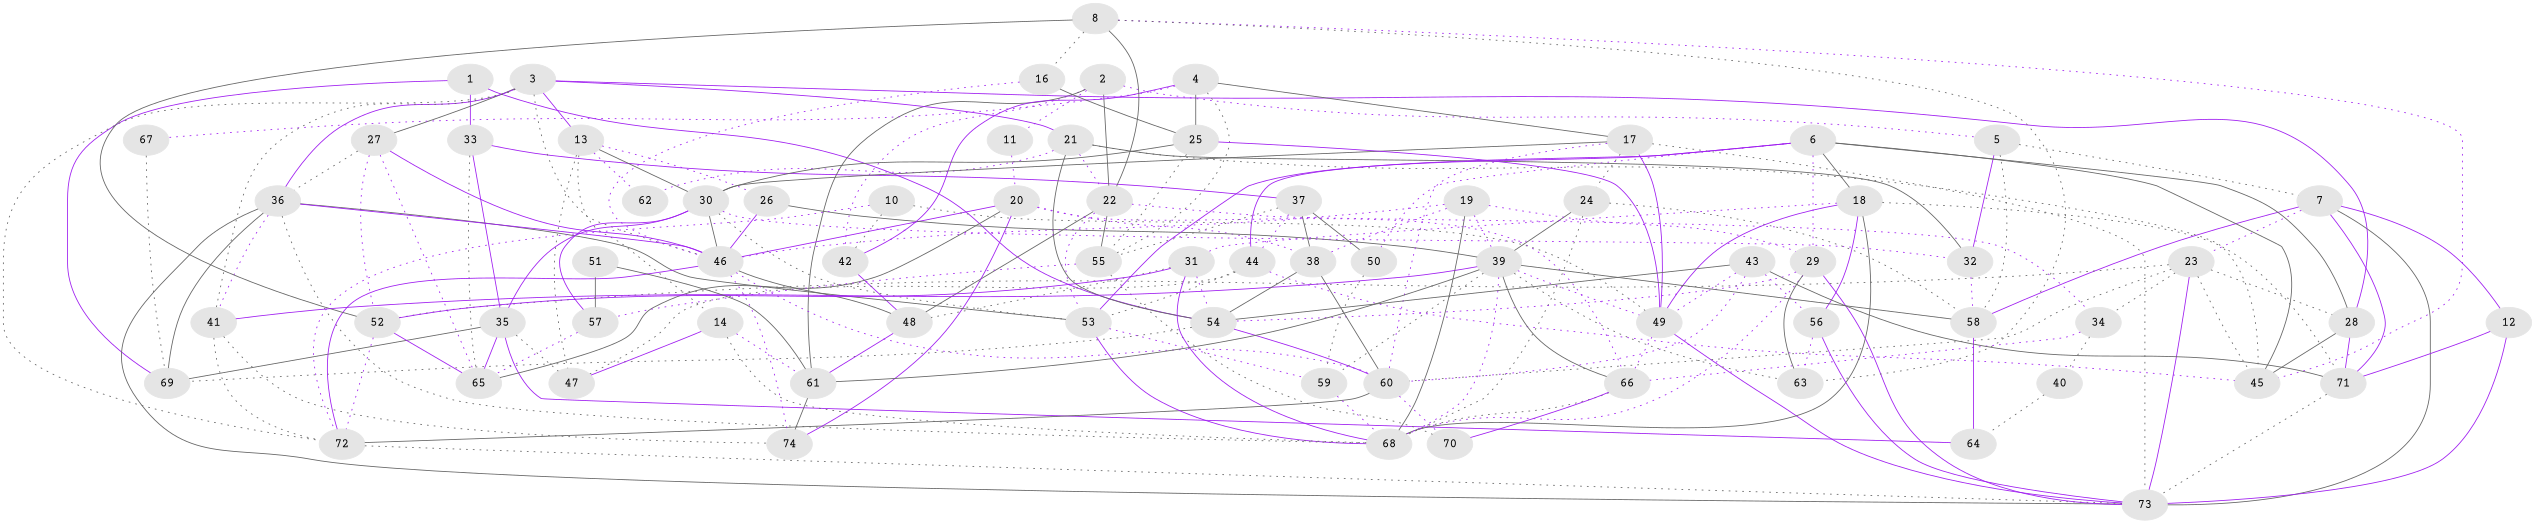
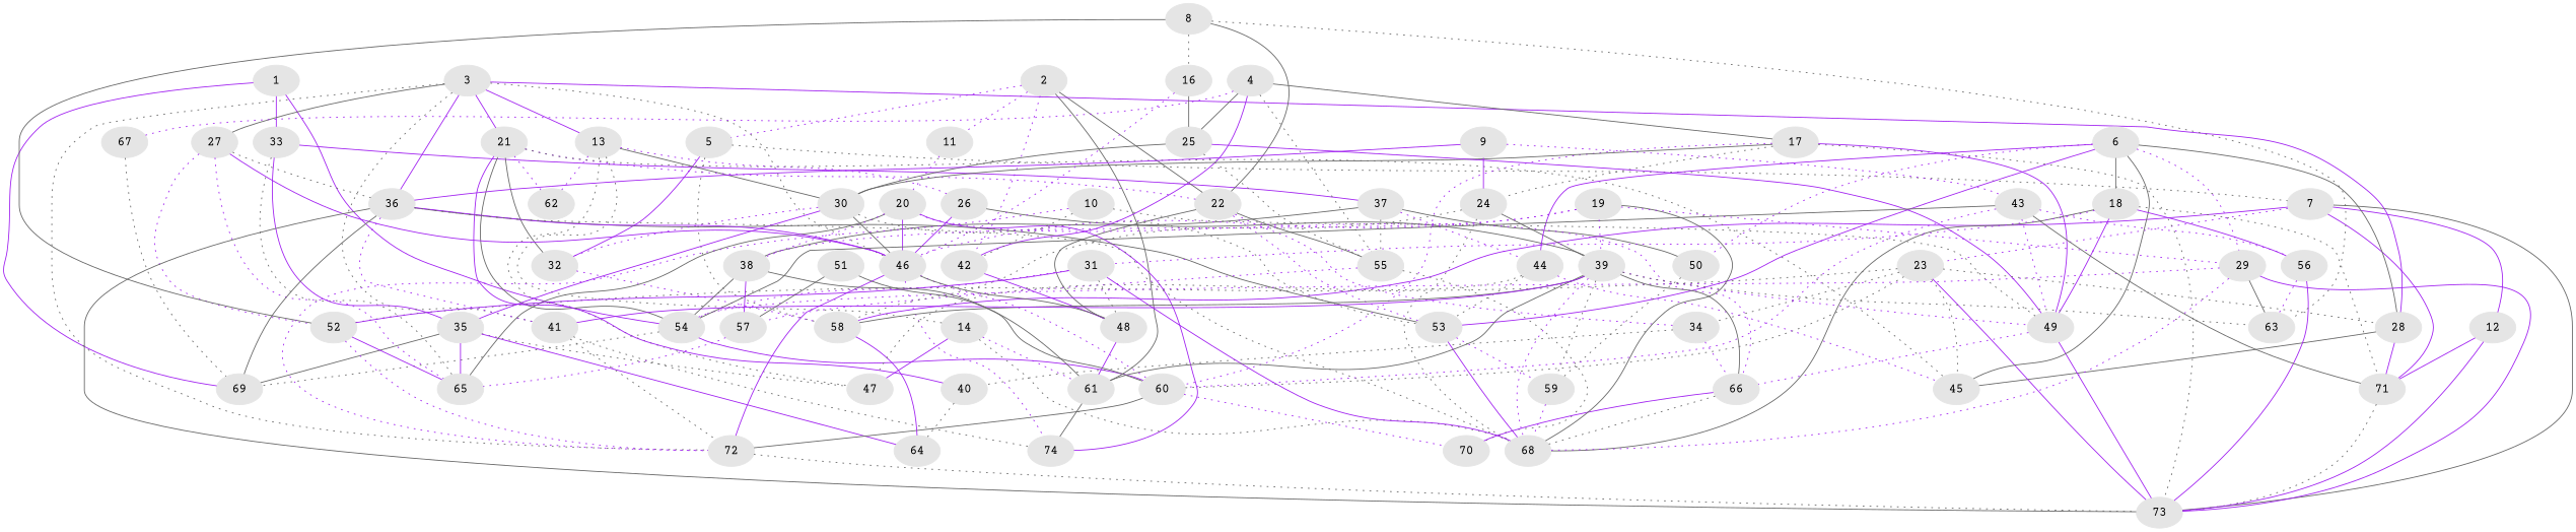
  graph {
    fontname="Courier Prime"
    node [color=gray90 fontname="Courier Prime" style=filled]
    edge [color=purple fontname="Courier Prime" style=dotted weight=1.0]
    1
    33
    54
    69
    65
    35
    37
    60
    2
    5
    11
    22
    42
    61
    7
    32
    58
    20
    55
    53
    34
    48
    74
    3
    13
    21
    27
    28
    36
    41
    46
    72
    14
    26
    30
    47
    62
    45
    40
    52
    71
    73
    68
    4
    17
    25
    67
    24
    49
    57
    70
    12
    23
    64
    6
    18
    29
    44
    50
    31
    56
    63
    59
    8
    16
+   9
    43
    39
    10
    66
    38
    19
    51
    1 -- 33 [style=solid]
    1 -- 54 [style=solid]
    1 -- 69 [style=solid]
    33 -- 65 [color=gray40]
    33 -- 35 [style=solid]
    33 -- 37 [style=solid]
    54 -- 69 [color=gray40]
    54 -- 60 [style=solid]
    35 -- 69 [color=gray40 style=solid]
    35 -- 65 [style=solid]
    35 -- 47 [color=gray40 weight=2.0]
    35 -- 64 [style=solid]
    37 -- 55 [color=gray40 weight=2.0]
    37 -- 44
    37 -- 50 [color=gray40 style=solid]
    37 -- 38 [color=gray40 style=solid]
    60 -- 72 [color=gray40 style=solid]
    60 -- 70
    2 -- 5
    2 -- 11
    2 -- 22 [color=gray40 style=solid]
    2 -- 42
    2 -- 61 [color=gray40 style=solid]
    5 -- 7 [color=gray40]
    5 -- 32 [style=solid]
    5 -- 58 [color=gray40]
    11 -- 20
    22 -- 55 [color=gray40 style=solid]
    22 -- 53
    22 -- 34
    22 -- 48 [color=gray40 style=solid]
    42 -- 48 [style=solid]
    61 -- 74 [color=gray40 style=solid]
    7 -- 58 [style=solid]
    7 -- 71 [style=solid]
    7 -- 73 [color=gray40 style=solid]
    7 -- 12 [style=solid]
    7 -- 23
    32 -- 58
    58 -- 64 [style=solid]
    20 -- 65 [color=gray40 style=solid weight=2.0]
    20 -- 74 [style=solid]
    20 -- 46 [style=solid]
    20 -- 66
    20 -- 38
    55 -- 57
    55 -- 70 [color=gray40]
    53 -- 68 [style=solid]
    53 -- 59
    34 -- 40 [color=gray40]
    34 -- 66
    48 -- 61 [style=solid]
    3 -- 13 [style=solid]
    3 -- 21 [style=solid]
    3 -- 27 [color=gray40 style=solid]
    3 -- 28 [style=solid]
    3 -- 36 [style=solid]
    3 -- 41 [color=gray40]
    3 -- 46 [color=gray40]
    3 -- 72 [color=gray40]
    13 -- 14 [color=gray40]
    13 -- 26
    13 -- 30 [color=gray40 style=solid]
    13 -- 47 [color=gray40]
    13 -- 62 [weight=2.0]
    21 -- 54 [color=gray40 style=solid]
    21 -- 22
    21 -- 32 [color=gray40 style=solid]
    21 -- 62
    21 -- 45 [color=gray40]
+   21 -- 40 [style=solid]
    27 -- 65
    27 -- 36 [color=gray40]
    27 -- 46 [style=solid]
    27 -- 52
    28 -- 45 [color=gray40 style=solid]
    28 -- 71 [style=solid]
    36 -- 69 [color=gray40 style=solid]
    36 -- 53 [color=gray40 style=solid]
    36 -- 41
    36 -- 46 [style=solid]
    36 -- 73 [color=gray40 style=solid]
    36 -- 68 [color=gray40]
    41 -- 74 [color=gray40]
    41 -- 72 [color=gray40]
    46 -- 60
    46 -- 48 [color=gray40 style=solid weight=2.0]
    46 -- 74
    46 -- 72 [style=solid weight=3.0]
    72 -- 73 [color=gray40]
    14 -- 61 [weight=2.0]
    14 -- 47 [style=solid]
    14 -- 68 [color=gray40]
    26 -- 46 [style=solid]
    26 -- 39 [color=gray40 style=solid]
    30 -- 35 [style=solid]
    30 -- 32
    30 -- 53 [color=gray40]
    30 -- 46 [color=gray40 style=solid]
    40 -- 64 [color=gray40]
    52 -- 65 [style=solid]
    52 -- 72
    71 -- 73 [color=gray40]
    4 -- 42 [style=solid]
    4 -- 55 [color=gray40]
    4 -- 17 [color=gray40 style=solid]
    4 -- 25 [color=gray40 style=solid]
    4 -- 67
    17 -- 60
    17 -- 30 [color=gray40 style=solid]
    17 -- 73 [color=gray40 weight=2.0]
    17 -- 24 [color=gray40]
    17 -- 49 [style=solid weight=2.0]
    25 -- 55 [color=gray40]
    25 -- 30 [color=gray40 style=solid]
    25 -- 49 [style=solid]
    67 -- 69 [color=gray40]
    24 -- 58 [color=gray40]
    24 -- 68 [color=gray40]
    24 -- 39 [color=gray40 style=solid]
    49 -- 73 [style=solid]
    49 -- 66
    57 -- 65
    12 -- 71 [style=solid]
    12 -- 73 [style=solid]
    23 -- 60 [color=gray40]
    23 -- 34 [color=gray40 weight=2.0]
    23 -- 28 [color=gray40]
    23 -- 45 [color=gray40]
    23 -- 52 [color=gray40]
    23 -- 73 [style=solid]
    6 -- 53 [style=solid]
    6 -- 28 [color=gray40 style=solid]
    6 -- 45 [color=gray40 style=solid]
    6 -- 18 [color=gray40 style=solid]
    6 -- 29
    6 -- 44 [style=solid]
    6 -- 50
    18 -- 71 [color=gray40]
    18 -- 68 [color=gray40 style=solid]
    18 -- 49 [style=solid]
    18 -- 31
    18 -- 56 [style=solid]
    29 -- 54
    29 -- 73 [style=solid]
    29 -- 68
    29 -- 63 [color=gray40 style=solid]
    44 -- 53 [color=gray40]
    44 -- 47 [color=gray40]
    44 -- 45
    50 -- 59 [color=gray40 weight=2.0]
    31 -- 54
    31 -- 48 [color=gray40]
    31 -- 52 [style=solid]
    31 -- 68 [style=solid]
    56 -- 73 [style=solid]
    56 -- 63
    59 -- 68
    8 -- 22 [color=gray40 style=solid]
-   8 -- 45
    8 -- 52 [color=gray40 style=solid]
    8 -- 63 [color=gray40]
    8 -- 16 [color=gray40 weight=2.0]
    16 -- 46
    16 -- 25 [color=gray40 style=solid weight=2.0]
+   9 -- 36 [style=solid]
+   9 -- 24 [style=solid]
+   9 -- 43
    43 -- 54 [color=gray40 style=solid]
    43 -- 60
    43 -- 71 [color=gray40 style=solid]
    43 -- 49
    43 -- 56
    39 -- 61 [color=gray40 style=solid]
    39 -- 58 [color=gray40 style=solid]
    39 -- 41 [style=solid]
    39 -- 68
    39 -- 49
    39 -- 63 [color=gray40]
    39 -- 59 [color=gray40]
    39 -- 66 [color=gray40 style=solid]
    10 -- 42 [color=gray40]
    10 -- 72 [weight=2.0]
    10 -- 49 [color=gray40 weight=3.0]
    66 -- 68 [color=gray40]
    66 -- 70 [style=solid]
    38 -- 54 [color=gray40 style=solid weight=2.0]
    38 -- 60 [color=gray40 style=solid]
-   30 -- 57 [style=solid]
+   38 -- 57 [style=solid]
    19 -- 46 [weight=2.0]
    19 -- 68 [color=gray40 style=solid]
    19 -- 29
    19 -- 39
    19 -- 38
    51 -- 61 [color=gray40 style=solid]
    51 -- 57 [color=gray40 style=solid]
  }
